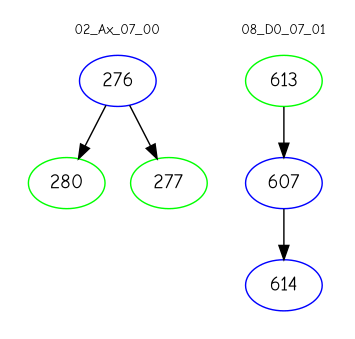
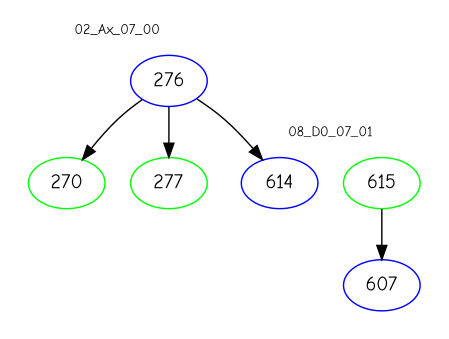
  digraph {
    fontname="Comic Neue"
    node [color=blue fontname="Comic Neue"]
    edge [color=black fontname="Comic Neue"]
    n1 [label=276]
-   n2 [color=green label=280]
+   n2 [color=green label=270]
    n3 [color=green label=277]
    n4 [label=607]
-   n5 [color=green label=613]
+   n5 [color=green label=615]
    n6 [label=614]
    subgraph cluster_1 {
      color=white
      fontsize=10
      label="02_Ax_07_00"
      n1
      n2
      n3
    }
    subgraph cluster_2 {
      color=white
      fontsize=10
      label="08_D0_07_01"
      n4
      n5
      n6
    }
    n1 -> n2
    n1 -> n3
-   n4 -> n6
+   n1 -> n6
    n5 -> n4
  }
